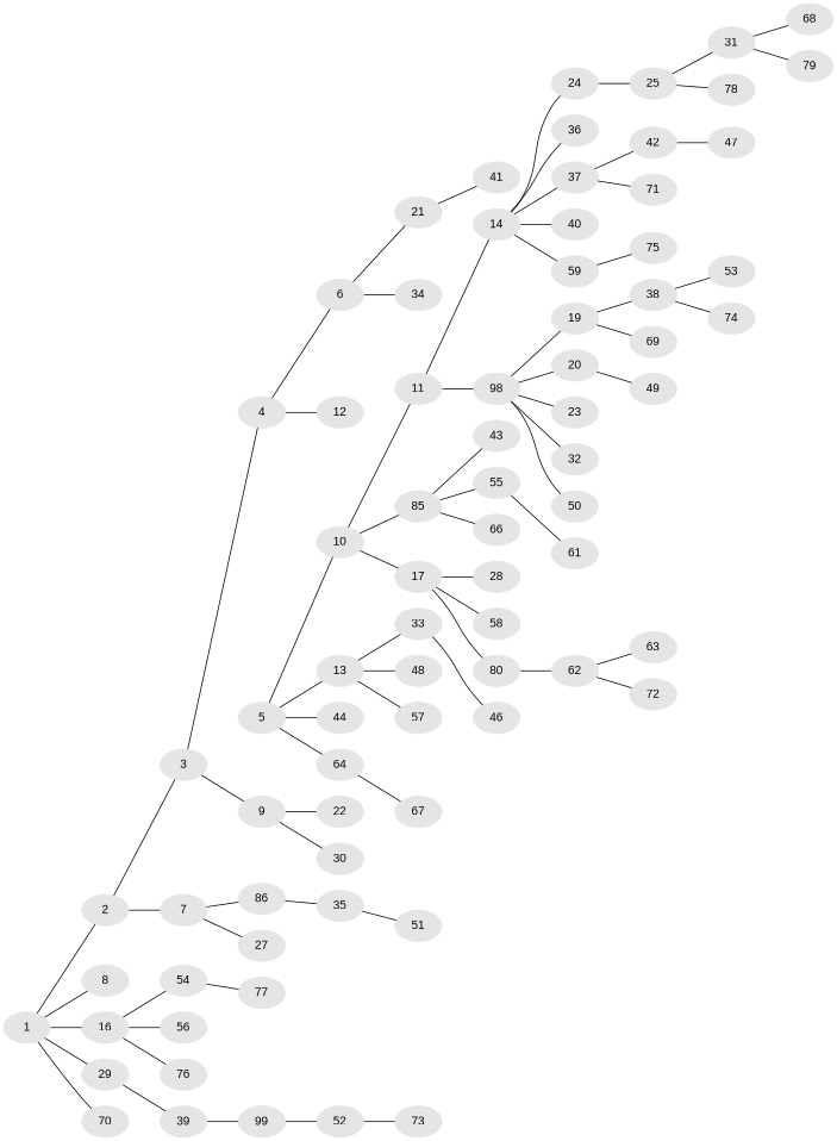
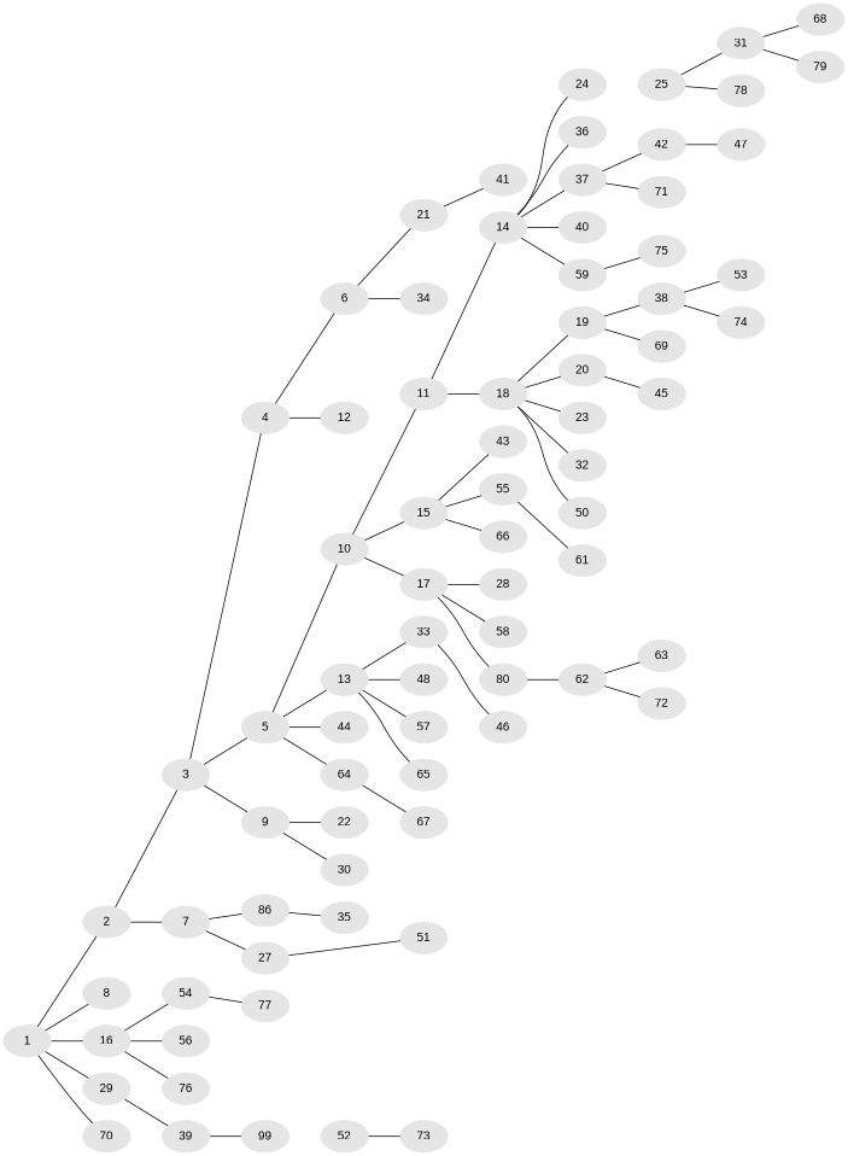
  graph {
    fontname="Liberation Sans"
    rankdir=LR
    node [color=gray90 fontname="Liberation Sans" style=filled]
    edge [fontname="Liberation Sans"]
    1
    2
    8
    16
    29
    70
    3
    7
    54
    56
    76
    39
    4
    5
    9
    n16 [label=86]
    27
    6
    12
    10
    13
    44
    64
    22
    30
    21
    34
    11
-   15 [label=85]
+   15
    17
    33
    48
    57
+   65
    67
    41
    35
    14
-   18 [label=98]
+   18
    43
    55
    66
    28
    58
    n45 [label=80]
    24
    36
    37
    40
    59
    19
    20
    23
    32
    50
    46
    25
    42
    71
    75
    61
    77
    62
    38
    69
-   45 [label=49]
+   45
    53
    74
    31
    78
    68
    79
    51
    n74 [label=99]
    47
    52
    73
    63
    72
    1 -- 2
    1 -- 8
    1 -- 16
    1 -- 29
    1 -- 70
    2 -- 3
    2 -- 7
    16 -- 54
    16 -- 56
    16 -- 76
    29 -- 39
    3 -- 4
+   3 -- 5
    3 -- 9
    7 -- n16
    7 -- 27
    54 -- 77
    39 -- n74
    4 -- 6
    4 -- 12
    5 -- 10
    5 -- 13
    5 -- 44
    5 -- 64
    9 -- 22
    9 -- 30
    n16 -- 35
    6 -- 21
    6 -- 34
    10 -- 11
    10 -- 15
    10 -- 17
    13 -- 33
    13 -- 48
    13 -- 57
+   13 -- 65
    64 -- 67
    21 -- 41
    11 -- 14
    11 -- 18
    15 -- 43
    15 -- 55
    15 -- 66
    17 -- 28
    17 -- 58
    17 -- n45
    33 -- 46
-   35 -- 51
+   27 -- 51
    14 -- 24
    14 -- 36
    14 -- 37
    14 -- 40
    14 -- 59
    18 -- 19
    18 -- 20
    18 -- 23
    18 -- 32
    18 -- 50
    55 -- 61
    n45 -- 62
-   24 -- 25
    37 -- 42
    37 -- 71
    59 -- 75
    19 -- 38
    19 -- 69
    20 -- 45
    25 -- 31
    25 -- 78
    42 -- 47
    62 -- 63
    62 -- 72
    38 -- 53
    38 -- 74
    31 -- 68
    31 -- 79
-   n74 -- 52
    52 -- 73
  }
